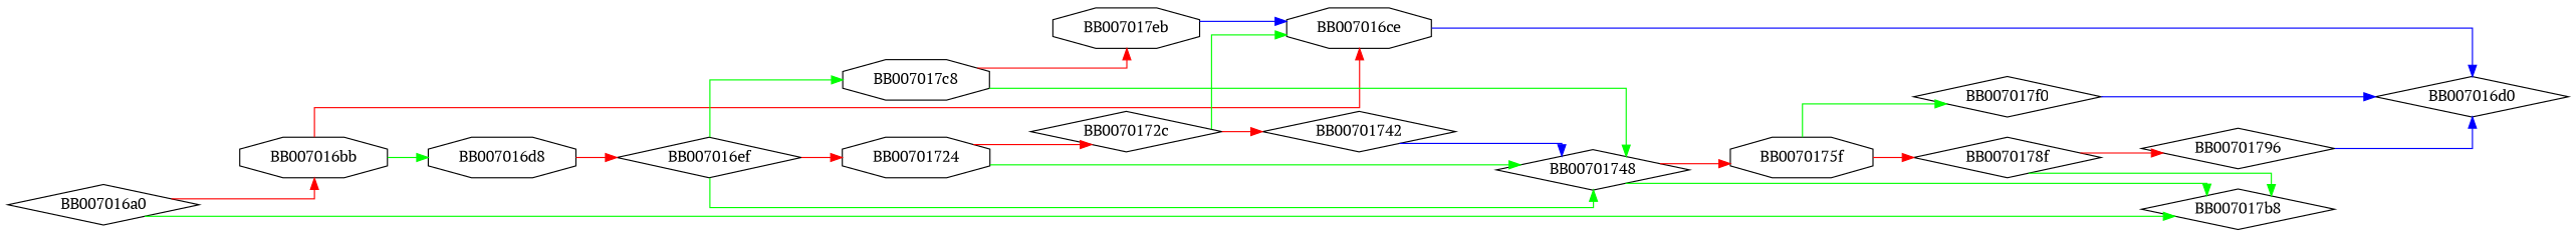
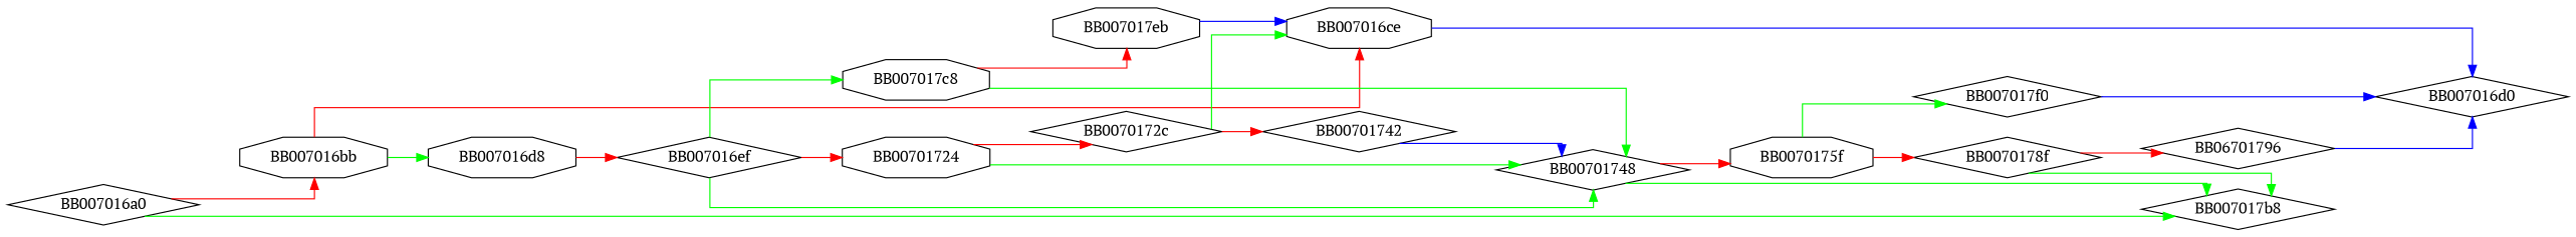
  digraph {
    fontname="PT Serif"
    rankdir=LR
    splines=ortho
    node [fontname="PT Serif" shape=diamond]
    edge [color=green fontname="PT Serif"]
    BB007016a0
    BB007017b8
    BB007016bb [shape=octagon]
    BB007016d8 [shape=octagon]
    BB007016ce [shape=octagon]
    BB007016ef
    BB007016d0
    BB00701748
    BB0070175f [shape=octagon]
    BB007017c8 [shape=octagon]
    BB00701724 [shape=octagon]
    BB007017f0
    BB0070178f
    BB007017eb [shape=octagon]
    BB0070172c
    BB00701742
-   BB00701796
+   BB00701796 [label=BB06701796]
    BB007016a0 -> BB007017b8
    BB007016a0 -> BB007016bb [color=red]
    BB007016bb -> BB007016d8
    BB007016bb -> BB007016ce [color=red]
    BB007016d8 -> BB007016ef [color=red]
    BB007016ce -> BB007016d0 [color=blue]
    BB007016ef -> BB00701748
    BB007016ef -> BB007017c8
    BB007016ef -> BB00701724 [color=red]
    BB00701748 -> BB007017b8
    BB00701748 -> BB0070175f [color=red]
    BB0070175f -> BB007017f0
    BB0070175f -> BB0070178f [color=red]
    BB007017c8 -> BB00701748
    BB007017c8 -> BB007017eb [color=red]
    BB00701724 -> BB00701748
    BB00701724 -> BB0070172c [color=red]
    BB007017f0 -> BB007016d0 [color=blue]
    BB0070178f -> BB007017b8
    BB0070178f -> BB00701796 [color=red]
    BB007017eb -> BB007016ce [color=blue]
    BB0070172c -> BB007016ce
    BB0070172c -> BB00701742 [color=red]
    BB00701742 -> BB00701748 [color=blue]
    BB00701796 -> BB007016d0 [color=blue]
  }
